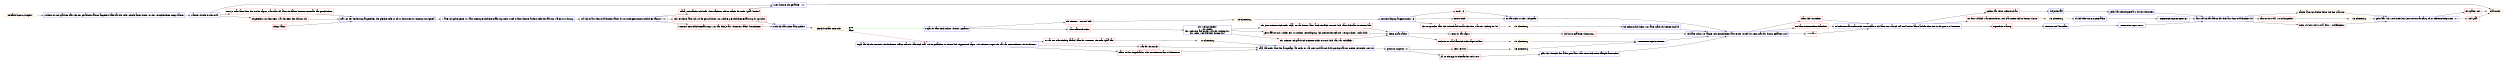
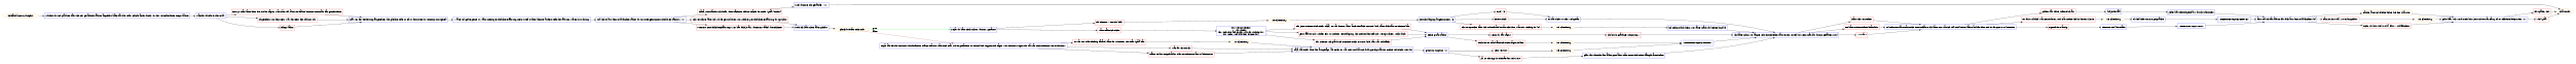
  digraph {
    rankdir=LR
    node [color=red shape=box]
    "AoiRank4Convo2 begins." [color=orange shape=""]
    n2 [color=blue label="würdest du mir glauben dass ich mir gerade ein album angehört habe das die zeile \"chicks actin dumb\" in vier verschiedenen songs hatte?"]
    n3 [color=blue label="wandert direkt in den müll!"]
    n4 [label="Abgesehen von dem Text, war der Rest des Albums ok?"]
    n5 [label="Klingt lahm."]
    n6 [label="Herrje. Man kann über die Orokin sagen, was man will, aber sie haben bessere Texte als das geschrieben."]
    n7 [color=blue label="mal von der bedeutung abgesehen, die gleiche zeile so oft zu benutzen ist VÖLLIG unoriginell"]
    n8 [color=blue label="... aber ich gebe gerne zu, dass meine persönliche erfahrung mein urteil trüben könnte. andere teile des albums waren in ordnung."]
    n9 [color=blue label="soll ich es aus dem müll fischen damit du unvoreingenommen reinhören kannst? ^_^"]
    n10 [label="Ich verzichte, aber ich würde gerne hören von welcher persönlichen Erfahrung du sprichst."]
    n11 [label="Moment. Persönliche Erfahrung? Wer hat dich je als \"dummes Mädel\" bezeichnet?"]
    n12 [label="Haha, nein danke. Ich hoffe, dein nächstes Album macht dir mehr Spaß. [Ende.]"]
    n13 [color=blue label="oooh ich hab schon alles gehört"]
    n14 [color=blue label="zwei dumme, ein gedanke! ^_^"]
    n15 [color=orange label="Check boolean AoiDumb" shape=""]
    "Chat ends." [color=orange shape=""]
    n17 [color=blue label="sogar du hast mich schon \"dumm\" genannt"]
    n18 [color=blue label="sogar als ich der IKA mit würde diente. Officer Barnier sah mich mal, wie in gedanken zu einem lied wippte und sagte \"wir müssen wegen der da was unternehmen. sie ist dumm.\""]
    n19 [label="Was? Habe ich nicht."]
    n20 [label="Oh stimmt ... tut mir leid."]
    n21 [label="Was für ein Arsch."]
    n22 [label="Er war nur eifersüchtig darauf, dass du wusstest, wie man Spaß hat."]
    n23 [label="Hätte es ihn umgebracht, sich um seinen Kram zu kümmern?"]
    n24 [color=blue label="ich: \"versprochen?\"\ndu: \"nein\"\nich: \"schwöre auf etwas, was dir wichtig ist!\"\ndu: \"nein, weil das hier dumm ist.\""]
    n25 [color=orange label="+5 Chemistry" shape=""]
    n26 [color=blue label="naja, hat mehr über ihn ausgesagt, als mich. er war nett und hat mir früh gezeigt dass er meine zeit nicht wert ist"]
    n27 [color=orange label="+0 Chemistry" shape=""]
    n28 [label="Jetzt fällt es mir wieder ein. Zu meiner Verteidigung, ich meinte den Teil mit \"versprochen\", nicht dich."]
    n29 [label="Oh, stimmt. Ich glaub ich erinnere mich. Tut mir leid, das war unhöflich."]
    n30 [label="Ah, jetzt erinnere ich mich. Naja, es war dumm, aber auch niedlich. Tut mir leid, dass dich das verstimmt hat."]
    n31 [color=blue label="entschuldigung angenommen <3"]
    n32 [color=blue label="glück im unglück ^_^"]
    n33 [color=blue label="keine große sache"]
    n34 [label="Ich verspreche, dass ich Zukunft auf etwas schwöre, was mir wichtig ist. lol."]
    n35 [label="Cool <3"]
    n36 [label="Freut mich."]
    n37 [label="Sein Verlust."]
    n38 [label="Ja, so ein Typ ist niemandes Zeit wert."]
    n39 [label="Doch ist es. Das hätte ich nicht sagen sollen."]
    n40 [label="Wenn du das sagst."]
    n41 [color=orange label="+5 Chemistry" shape=""]
    n42 [color=blue label="es hat nicht zu sehr wehgetan"]
    n43 [color=orange label="+5 Chemistry" shape=""]
    n44 [color=blue label="pfft, ich wünsche ihm alles gute aber man muss sich seine kämpfe aussuchen"]
    n45 [color=orange label="+5 Chemistry" shape=""]
    n46 [label="ich bin in gnädiger stimmung ;)"]
    n47 [color=blue label="ich nehme dich beim wort aber mach dir keinen kopf lol"]
    n48 [color=blue label="ich habe schon vor langer zeit entschieden dass es ein vorteil ist wenn man für dumm gehalten wird"]
    n49 [color=blue label="<RETRO_EMOJI_SMITTEN>"]
    n50 [label="Wie das?"]
    n51 [label="Kann ich verstehen."]
    n52 [label="Du hast meine Aufmerksamkeit."]
    n53 [color=blue label="es bedeutet dass man mich unterschätzt. ich kann tun was ich will und keiner käme auf die idee mir in die quere zu kommen"]
    n54 [label="Irgendwie traurig."]
    n55 [label="Du bist wirklich was Besonderes, Aoi. Das meine ich im besten Sinne."]
    n56 [label="Jedem das seine, nehme ich an."]
    n57 [color=blue label="zitronen und limonade"]
    n58 [color=orange label="+5 Chemistry" shape=""]
    n59 [color=blue label="auf jeden fall"]
    n60 [color=blue label="<RETRO_EMOJI_WINK>"]
    n61 [color=blue label="oh ich liebe unsere gespräche"]
    n62 [color=blue label="jeder hat seine eigene art, durchzukommen"]
    n63 [color=blue label="also soll ich das album für dich aus dem müll fischen? lol"]
    n64 [color=blue label="<RETRO_EMOJI_GIVELOVE>"]
    n65 [label="Nein, du bist viel zu süß, fürs ... Müllfischen."]
    n66 [label="Lass es im Müll, wo es hingehört."]
    n67 [color=orange label="Danke, aber ich bleibe lieber bei der Shawzin."]
    n68 [color=blue label="geht klar! ich werd mein hirn jetzt mit etwas Party of Ur Lifetime freipusten ^_^"]
    n69 [color=orange label="+5 Chemistry" shape=""]
    n70 [label="Viel Spaß!"]
    n71 [label="Bis später, Aoi."]
    "AoiRank4Convo2 begins." -> n2
    n2 -> n3
    n3 -> n4
-   n3 -> n14
+   n3 -> n5
    n3 -> n6
    n4 -> n7
    n5 -> n7
    n6 -> n7
    n7 -> n8
    n8 -> n9
    n9 -> n10
    n9 -> n11
    n9 -> n12
    n10 -> n13
    n11 -> n13
    n12 -> n14
    n13 -> n15
    n14 -> "Chat ends."
    n15 -> n17 [color=green label=true]
    n15 -> n18 [color=brown label=false]
    n17 -> n19
    n17 -> n20
    n18 -> n21
    n18 -> n22
    n18 -> n23
    n19 -> n24
    n20 -> n25
    n21 -> n26
    n22 -> n27
    n23 -> n26
    n24 -> n28
    n24 -> n29
    n24 -> n30
    n25 -> n31
    n26 -> n32
    n27 -> n26
    n28 -> n33
    n29 -> n33
    n30 -> n33
    n31 -> n34
    n31 -> n35
    n31 -> n36
    n32 -> n37
    n32 -> n38
    n33 -> n39
    n33 -> n40
    n34 -> n41
    n35 -> n42
    n36 -> n42
    n37 -> n43
    n38 -> n44
    n39 -> n45
    n40 -> n46
    n41 -> n47
    n42 -> n48
    n43 -> n49
    n44 -> n48
    n45 -> n49
    n46 -> n48
    n47 -> n48
    n48 -> n50
    n48 -> n51
    n48 -> n52
    n49 -> n48
    n50 -> n53
    n51 -> n53
    n52 -> n53
    n53 -> n54
    n53 -> n55
    n53 -> n56
    n54 -> n57
    n55 -> n58
    n56 -> n59
    n57 -> n60
    n58 -> n61
    n59 -> n62
    n60 -> n63
    n61 -> n64
    n62 -> n63
    n63 -> n65
    n63 -> n66
    n63 -> n67
    n64 -> n63
    n65 -> n68
    n66 -> n69
    n67 -> n68
    n68 -> n70
    n68 -> n71
    n69 -> n68
    n70 -> "Chat ends."
    n71 -> "Chat ends."
  }
